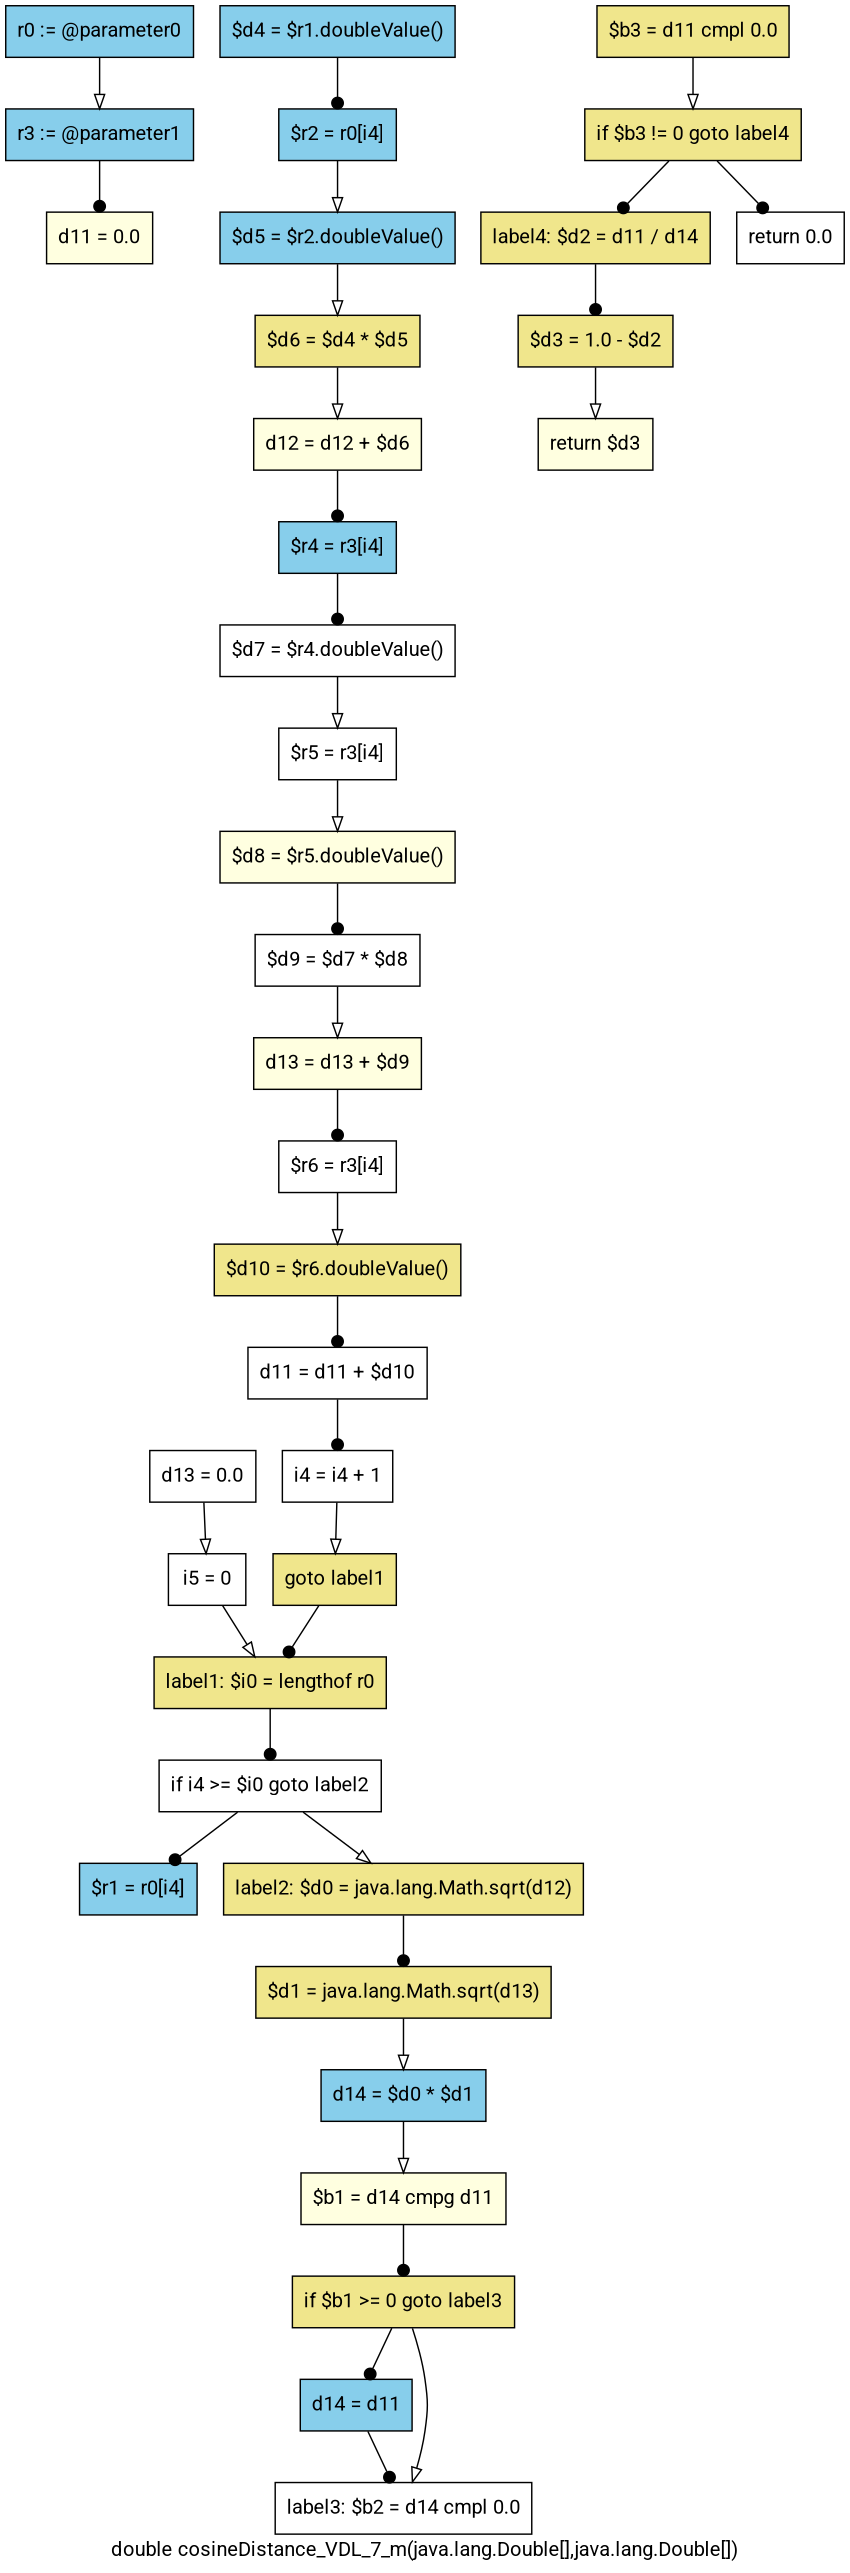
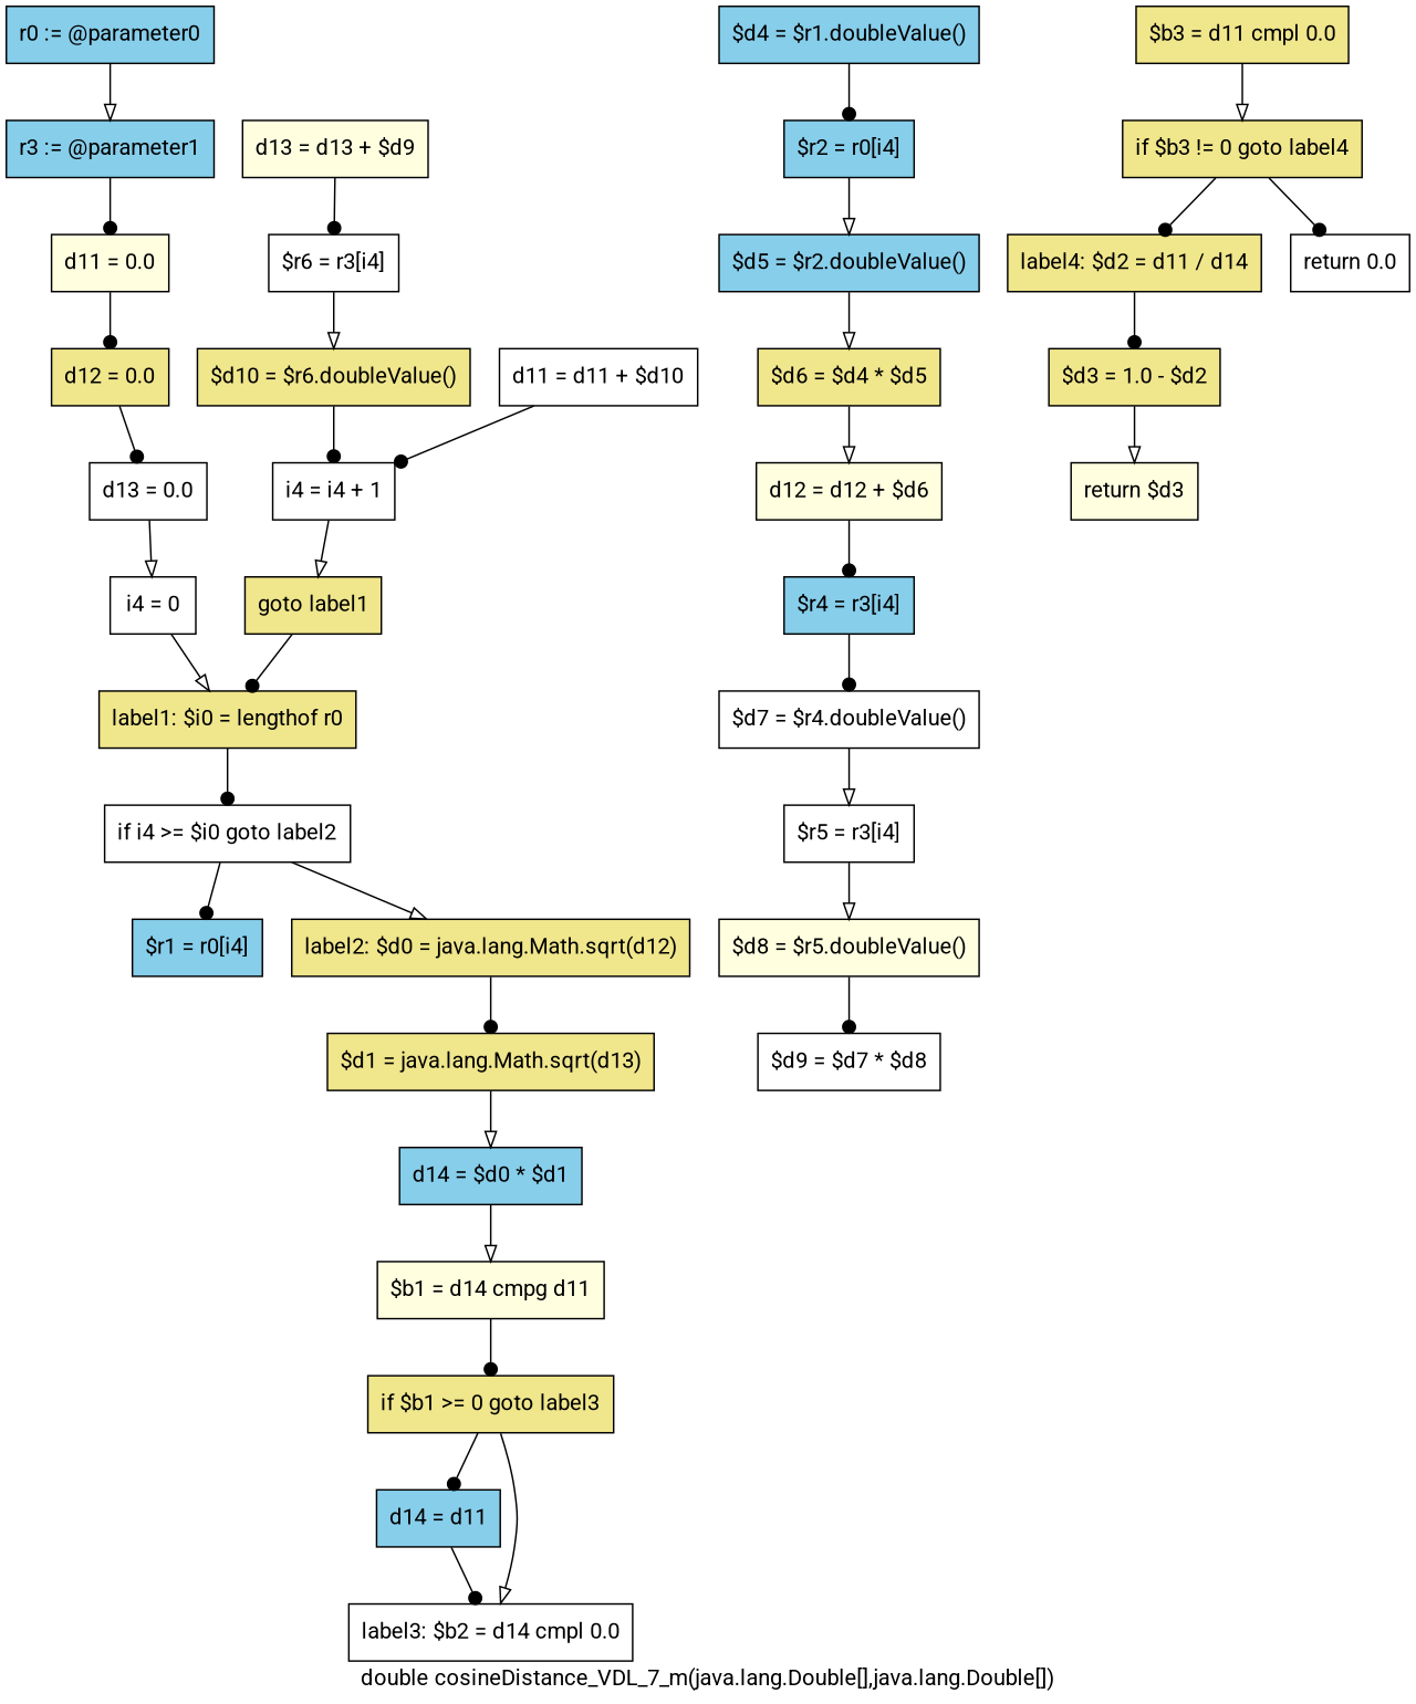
  digraph {
    fontname=Roboto
    label="double cosineDistance_VDL_7_m(java.lang.Double[],java.lang.Double[])"
    node [fillcolor=khaki fontname=Roboto shape=box style=filled]
    edge [arrowhead=dot fontname=Roboto]
    n1 [fillcolor=skyblue label="r0 := @parameter0"]
    n2 [fillcolor=skyblue label="r3 := @parameter1"]
    n3 [fillcolor=lightyellow label="d11 = 0.0"]
+   n4 [label="d12 = 0.0"]
    n5 [fillcolor=white label="d13 = 0.0"]
-   n6 [fillcolor=white label="i5 = 0"]
+   n6 [fillcolor=white label="i4 = 0"]
    n7 [label="label1: $i0 = lengthof r0"]
    n8 [fillcolor=white label="if i4 >= $i0 goto label2"]
    n9 [fillcolor=skyblue label="$r1 = r0[i4]"]
    n10 [label="label2: $d0 = java.lang.Math.sqrt(d12)"]
    n11 [label="$d1 = java.lang.Math.sqrt(d13)"]
    n12 [fillcolor=skyblue label="$d4 = $r1.doubleValue()"]
    n13 [fillcolor=skyblue label="$r2 = r0[i4]"]
    n14 [fillcolor=skyblue label="d14 = $d0 * $d1"]
    n15 [fillcolor=skyblue label="$d5 = $r2.doubleValue()"]
    n16 [label="$d6 = $d4 * $d5"]
    n17 [fillcolor=lightyellow label="d12 = d12 + $d6"]
    n18 [fillcolor=skyblue label="$r4 = r3[i4]"]
    n19 [fillcolor=white label="$d7 = $r4.doubleValue()"]
    n20 [fillcolor=white label="$r5 = r3[i4]"]
    n21 [fillcolor=lightyellow label="$d8 = $r5.doubleValue()"]
    n22 [fillcolor=white label="$d9 = $d7 * $d8"]
    n23 [fillcolor=lightyellow label="d13 = d13 + $d9"]
    n24 [fillcolor=white label="$r6 = r3[i4]"]
    n25 [label="$d10 = $r6.doubleValue()"]
    n26 [fillcolor=white label="d11 = d11 + $d10"]
    n27 [fillcolor=white label="i4 = i4 + 1"]
    n28 [label="goto label1"]
    n29 [fillcolor=lightyellow label="$b1 = d14 cmpg d11"]
    n30 [label="if $b1 >= 0 goto label3"]
    n31 [fillcolor=skyblue label="d14 = d11"]
    n32 [fillcolor=white label="label3: $b2 = d14 cmpl 0.0"]
    n33 [label="$b3 = d11 cmpl 0.0"]
    n34 [label="if $b3 != 0 goto label4"]
    n35 [label="label4: $d2 = d11 / d14"]
    n36 [label="$d3 = 1.0 - $d2"]
    n37 [fillcolor=white label="return 0.0"]
    n38 [fillcolor=lightyellow label="return $d3"]
    n1 -> n2 [arrowhead=onormal]
    n2 -> n3
+   n3 -> n4
+   n4 -> n5
    n5 -> n6 [arrowhead=onormal]
    n6 -> n7 [arrowhead=onormal]
    n7 -> n8
    n8 -> n9
    n8 -> n10 [arrowhead=onormal]
    n10 -> n11
    n11 -> n14 [arrowhead=onormal]
    n12 -> n13
    n13 -> n15 [arrowhead=onormal]
    n14 -> n29 [arrowhead=onormal]
    n15 -> n16 [arrowhead=onormal]
    n16 -> n17 [arrowhead=onormal]
    n17 -> n18
    n18 -> n19
    n19 -> n20 [arrowhead=onormal]
    n20 -> n21 [arrowhead=onormal]
    n21 -> n22
-   n22 -> n23 [arrowhead=onormal]
    n23 -> n24
    n24 -> n25 [arrowhead=onormal]
-   n25 -> n26
+   n25 -> n27
    n26 -> n27
    n27 -> n28 [arrowhead=onormal]
    n28 -> n7
    n29 -> n30
    n30 -> n31
    n30 -> n32 [arrowhead=onormal]
    n31 -> n32
    n33 -> n34 [arrowhead=onormal]
    n34 -> n35
    n34 -> n37
    n35 -> n36
    n36 -> n38 [arrowhead=onormal]
  }
